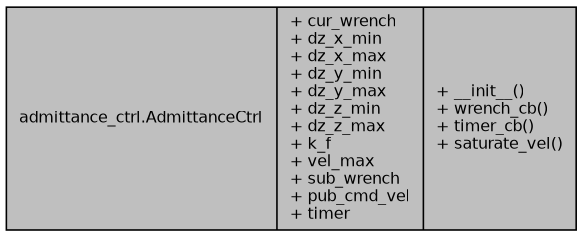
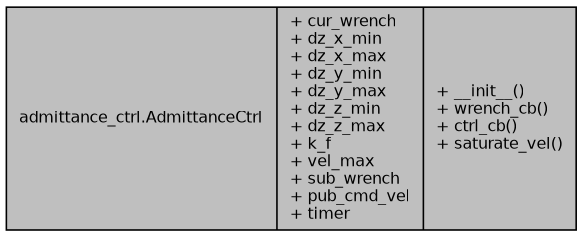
  digraph {
    rankdir=LR
-   n1 [color=black fillcolor=grey75 fontcolor=black fontname=Helvetica fontsize=10 height=0.2 label="{admittance_ctrl.AdmittanceCtrl\n|+ cur_wrench\l+ dz_x_min\l+ dz_x_max\l+ dz_y_min\l+ dz_y_max\l+ dz_z_min\l+ dz_z_max\l+ k_f\l+ vel_max\l+ sub_wrench\l+ pub_cmd_vel\l+ timer\l|+ __init__()\l+ wrench_cb()\l+ timer_cb()\l+ saturate_vel()\l}" shape=record style=filled width=0.4]
+   n1 [color=black fillcolor=grey75 fontcolor=black fontname=Helvetica fontsize=10 height=0.2 label="{admittance_ctrl.AdmittanceCtrl\n|+ cur_wrench\l+ dz_x_min\l+ dz_x_max\l+ dz_y_min\l+ dz_y_max\l+ dz_z_min\l+ dz_z_max\l+ k_f\l+ vel_max\l+ sub_wrench\l+ pub_cmd_vel\l+ timer\l|+ __init__()\l+ wrench_cb()\l+ ctrl_cb()\l+ saturate_vel()\l}" shape=record style=filled width=0.4]
  }
